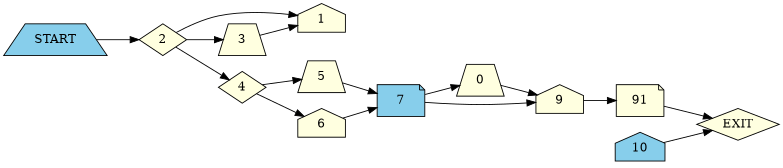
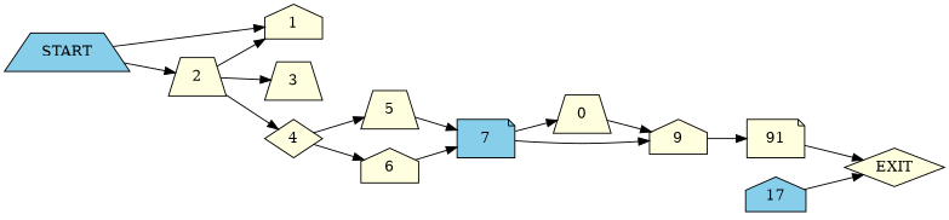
  digraph {
    rankdir=LR
    node [fillcolor=lightyellow shape=trapezium style=filled]
    n1 [fillcolor=skyblue label=START]
    1 [shape=house]
-   2 [shape=diamond]
+   2
    3
    4 [shape=diamond]
    5
    6 [shape=house]
    n8 [label=EXIT shape=diamond]
    7 [fillcolor=skyblue shape=note]
    n10 [label=0]
    9 [shape=house]
    n12 [label=91 shape=note]
-   10 [fillcolor=skyblue shape=house]
-   3 -> 1
+   10 [fillcolor=skyblue shape=house label=17]
+   n1 -> 1
    n1 -> 2
    2 -> 1
    2 -> 3
    2 -> 4
    4 -> 5
    4 -> 6
    5 -> 7
    6 -> 7
    7 -> n10
    7 -> 9
    n10 -> 9
    9 -> n12
    n12 -> n8
    10 -> n8
  }
